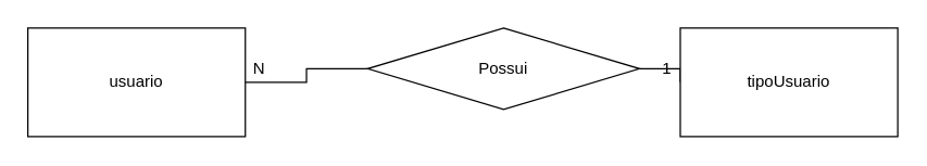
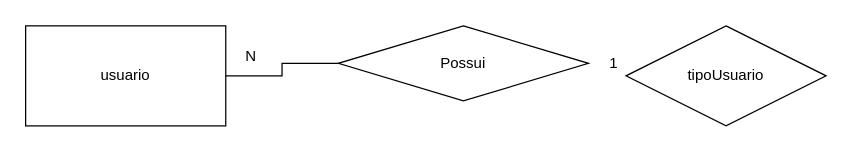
  <mxCell id="0" />
  <mxCell id="1" parent="0" />
  <mxCell id="2" style="edgeStyle=orthogonalEdgeStyle;rounded=0;orthogonalLoop=1;jettySize=auto;html=1;exitX=1;exitY=0.5;exitDx=0;exitDy=0;entryX=0;entryY=0.5;entryDx=0;entryDy=0;endArrow=none;endFill=0;" edge="1" parent="1" source="3" target="5"><mxGeometry relative="1" as="geometry" /></mxCell>
  <mxCell id="3" value="usuario" style="rounded=0;whiteSpace=wrap;html=1;" vertex="1" parent="1"><mxGeometry x="20" y="20" width="160" height="80" as="geometry" /></mxCell>
- <mxCell id="4" style="edgeStyle=orthogonalEdgeStyle;rounded=0;orthogonalLoop=1;jettySize=auto;html=1;exitX=1;exitY=0.5;exitDx=0;exitDy=0;entryX=0;entryY=0.5;entryDx=0;entryDy=0;endArrow=none;endFill=0;" edge="1" parent="1" source="5" target="6"><mxGeometry relative="1" as="geometry" /></mxCell>
  <mxCell id="5" value="Possui" style="rhombus;whiteSpace=wrap;html=1;" vertex="1" parent="1"><mxGeometry x="270" y="20" width="200" height="60" as="geometry" /></mxCell>
- <mxCell id="6" value="tipoUsuario" style="rounded=0;whiteSpace=wrap;html=1;" vertex="1" parent="1"><mxGeometry x="500" y="20" width="160" height="80" as="geometry" /></mxCell>
+ <mxCell id="6" value="tipoUsuario" style="rhombus;whiteSpace=wrap;html=1;" vertex="1" parent="1"><mxGeometry x="500" y="20" width="160" height="80" as="geometry" /></mxCell>
  <mxCell id="7" value="1" style="text;html=1;align=center;verticalAlign=middle;resizable=0;points=[];autosize=1;strokeColor=none;fillColor=none;" vertex="1" parent="1"><mxGeometry x="480" y="40" width="20" height="20" as="geometry" /></mxCell>
- <mxCell id="8" value="N" style="text;html=1;align=center;verticalAlign=middle;resizable=0;points=[];autosize=1;strokeColor=none;fillColor=none;" vertex="1" parent="1"><mxGeometry x="180" y="40" width="20" height="20" as="geometry" /></mxCell>
+ <mxCell id="8" value="N" style="text;html=1;align=center;verticalAlign=middle;resizable=0;points=[];autosize=1;strokeColor=none;fillColor=none;" vertex="1" parent="1"><mxGeometry x="190" y="35" width="20" height="20" as="geometry" /></mxCell>
